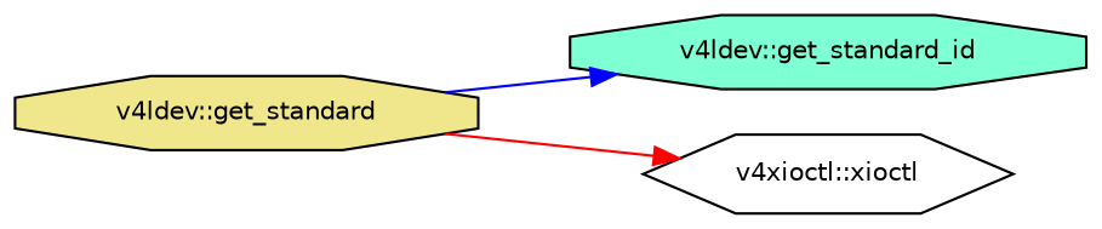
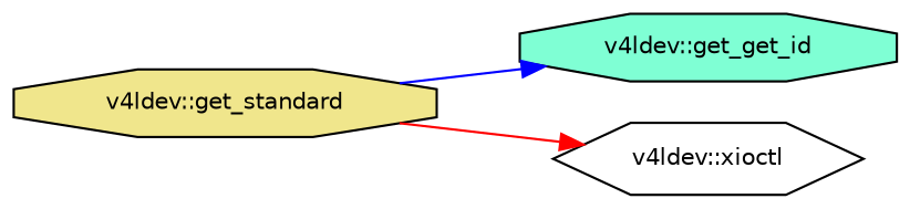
  digraph {
    rankdir=LR
    node [color=black fontname=Helvetica fontsize=10 shape=octagon style=filled]
    edge [fontname=Helvetica fontsize=10 labelfontname=Helvetica labelfontsize=10 style=solid]
    n1 [fillcolor=khaki fontcolor=black height=0.2 label="v4ldev::get_standard" width=0.4]
-   n2 [fillcolor=aquamarine height=0.2 label="v4ldev::get_standard_id" width=0.4]
-   n3 [fillcolor=white height=0.2 label="v4xioctl::xioctl" shape=hexagon width=0.4]
+   n2 [fillcolor=aquamarine height=0.2 label="v4ldev::get_get_id" width=0.4]
+   n3 [fillcolor=white height=0.2 label="v4ldev::xioctl" shape=hexagon width=0.4]
    n1 -> n2 [color=blue]
    n1 -> n3 [color=red]
  }
